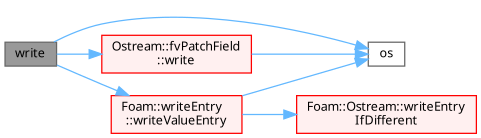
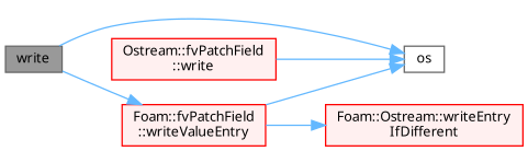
  digraph {
    fontname="Noto Sans"
    rankdir=LR
    node [color=red fillcolor="#FFF0F0" fontname="Noto Sans" fontsize=10 shape=box style=filled]
    edge [color=steelblue1 fontname="Noto Sans" fontsize=10 labelfontname=Helvetica labelfontsize=10 style=solid]
    n1 [color=gray40 fillcolor=grey60 fontcolor=black height=0.2 label=write width=0.4]
    n2 [color=grey40 fillcolor=white height=0.2 label=os width=0.4]
    n3 [height=0.2 label="Ostream::fvPatchField\l::write" width=0.4]
-   n4 [height=0.2 label="Foam::writeEntry\l::writeValueEntry" width=0.4]
+   n4 [height=0.2 label="Foam::fvPatchField\l::writeValueEntry" width=0.4]
    n5 [height=0.2 label="Foam::Ostream::writeEntry\lIfDifferent" width=0.4]
    n1 -> n2
-   n1 -> n3
    n1 -> n4
    n3 -> n2
    n4 -> n2
    n4 -> n5
  }
